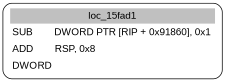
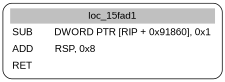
  digraph {
    fontname="Liberation Sans"
-   n1 [fontname="Liberation Sans" label=<<table border="0" cellborder="0" cellpadding="3"><tr><td align="center" colspan="2" bgcolor="grey">loc_15fad1</td></tr><tr><td align="left">SUB        DWORD PTR [RIP + 0x91860], 0x1</td></tr><tr><td align="left">ADD        RSP, 0x8</td></tr><tr><td align="left">DWORD        </td></tr></table>> shape=Mrecord]
+   n1 [fontname="Liberation Sans" label=<<table border="0" cellborder="0" cellpadding="3"><tr><td align="center" colspan="2" bgcolor="grey">loc_15fad1</td></tr><tr><td align="left">SUB        DWORD PTR [RIP + 0x91860], 0x1</td></tr><tr><td align="left">ADD        RSP, 0x8</td></tr><tr><td align="left">RET        </td></tr></table>> shape=Mrecord]
  }
